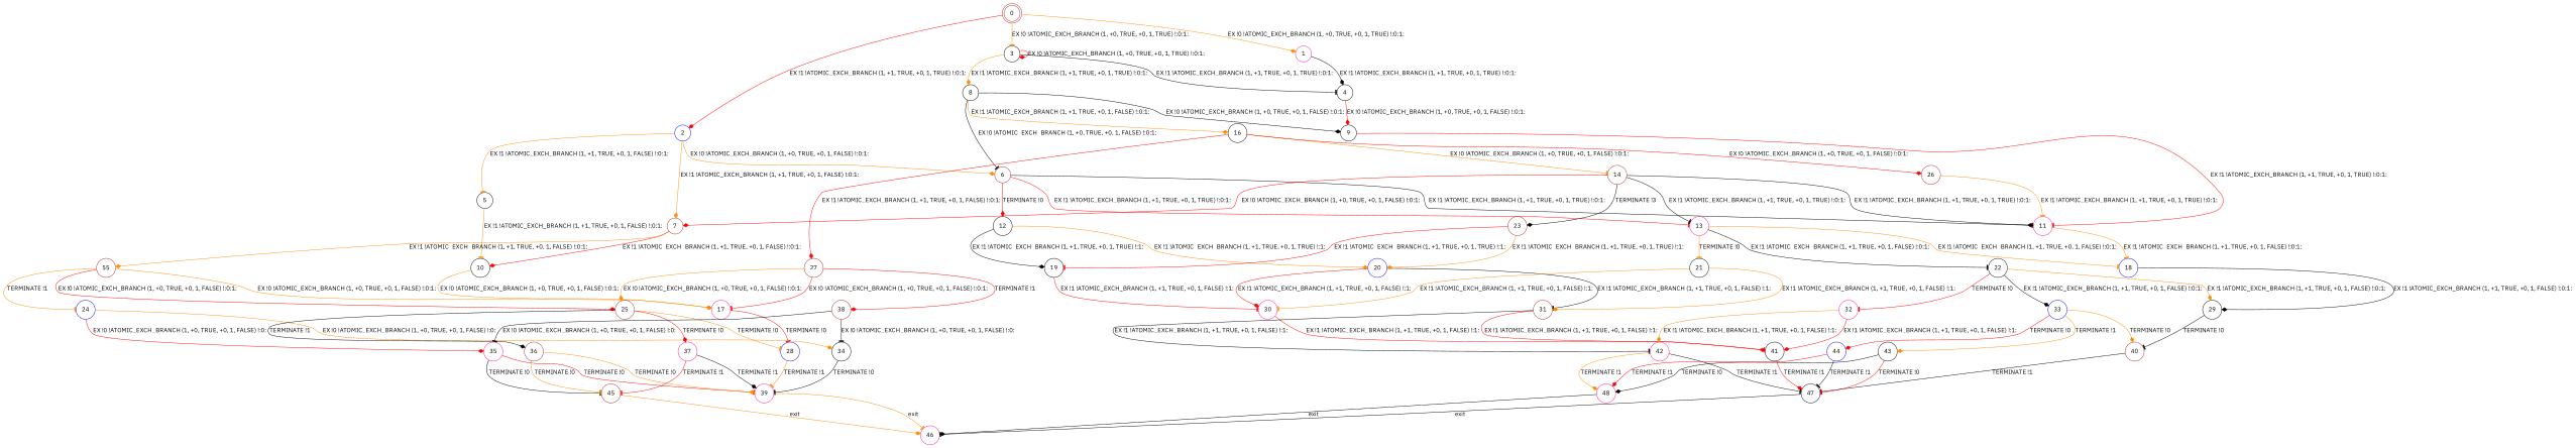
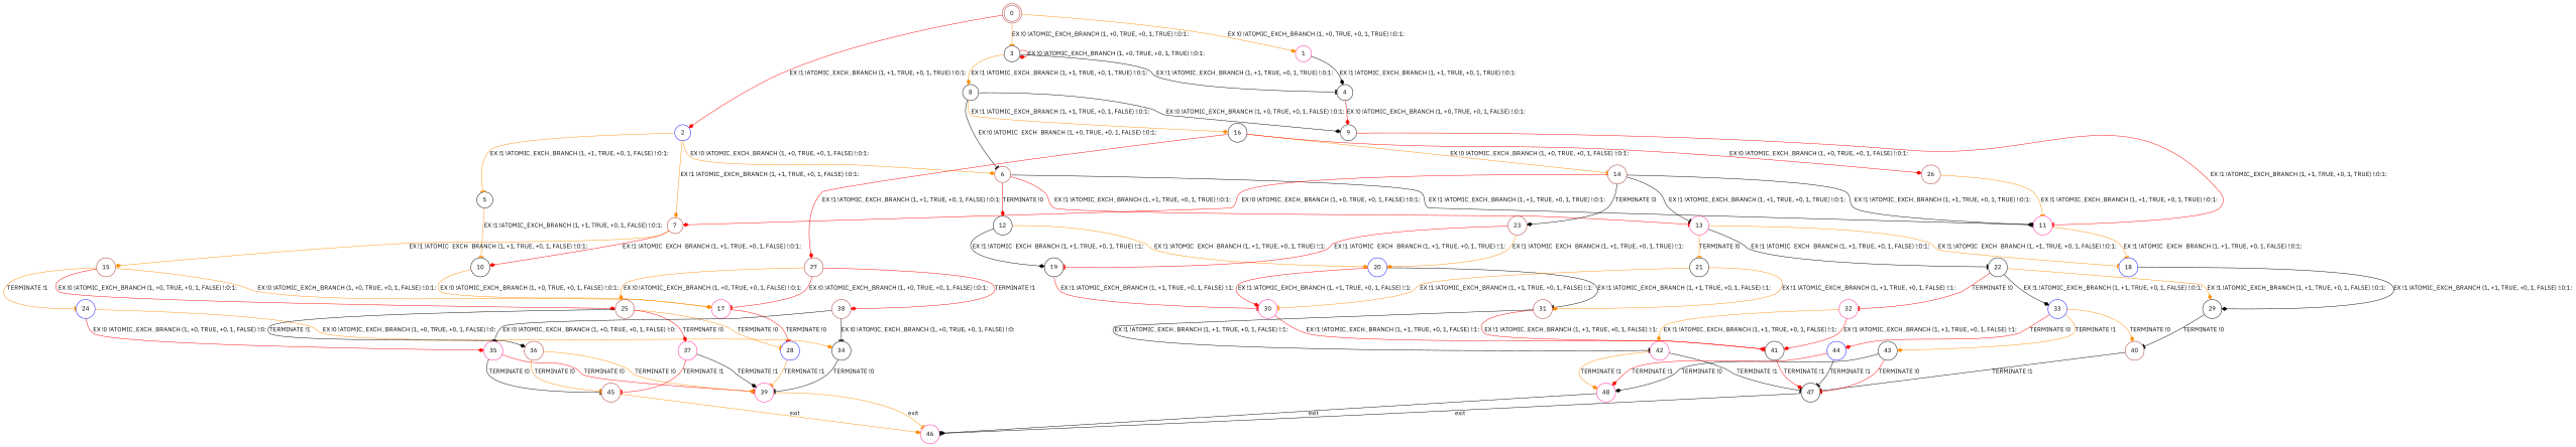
  digraph {
    fontname="IBM Plex Sans"
    node [color=black fontname="IBM Plex Sans" shape=circle]
    edge [arrowhead=diamond color=darkorange fontname="IBM Plex Sans"]
    0 [color=brown peripheries=2]
    1 [color=deeppink]
    2 [color=blue]
    3
    4
    5
    6 [color=brown]
    7 [color=brown]
    8
    9
    10
    11 [color=deeppink]
    12
    13 [color=deeppink]
-   15 [color=brown label=55]
+   15 [color=brown]
    16
    17 [color=deeppink]
    18 [color=blue]
    19
    20 [color=blue]
    21
    22
    14 [color=brown]
    23 [color=brown]
    24 [color=blue]
    25 [color=brown]
    26 [color=brown]
    27 [color=brown]
    28 [color=blue]
    29
    30 [color=deeppink]
    31 [color=brown]
    32 [color=deeppink]
    33 [color=blue]
    34
    35 [color=deeppink]
    36 [color=brown]
    37 [color=deeppink]
    38 [color=brown]
    39 [color=deeppink]
    40 [color=brown]
    41
    42 [color=deeppink]
    43
    44 [color=blue]
    45 [color=brown]
    46 [color=deeppink]
    47
    48 [color=deeppink]
    0 -> 1 [label="EX !0 !ATOMIC_EXCH_BRANCH (1, +0, TRUE, +0, 1, TRUE) !:0:1:"]
    0 -> 2 [color=red label="EX !1 !ATOMIC_EXCH_BRANCH (1, +1, TRUE, +0, 1, TRUE) !:0:1:"]
    0 -> 3 [arrowhead=tee label="EX !0 !ATOMIC_EXCH_BRANCH (1, +0, TRUE, +0, 1, TRUE) !:0:1:"]
    1 -> 4 [color=black label="EX !1 !ATOMIC_EXCH_BRANCH (1, +1, TRUE, +0, 1, TRUE) !:0:1:"]
    2 -> 5 [arrowhead=tee label="EX !1 !ATOMIC_EXCH_BRANCH (1, +1, TRUE, +0, 1, FALSE) !:0:1:"]
    2 -> 6 [label="EX !0 !ATOMIC_EXCH_BRANCH (1, +0, TRUE, +0, 1, FALSE) !:0:1:"]
    2 -> 7 [label="EX !1 !ATOMIC_EXCH_BRANCH (1, +1, TRUE, +0, 1, FALSE) !:0:1:"]
    3 -> 3 [color=red label="EX !0 !ATOMIC_EXCH_BRANCH (1, +0, TRUE, +0, 1, TRUE) !:0:1:"]
    3 -> 4 [arrowhead=tee color=black label="EX !1 !ATOMIC_EXCH_BRANCH (1, +1, TRUE, +0, 1, TRUE) !:0:1:"]
    3 -> 8 [label="EX !1 !ATOMIC_EXCH_BRANCH (1, +1, TRUE, +0, 1, TRUE) !:0:1:"]
    4 -> 9 [color=red label="EX !0 !ATOMIC_EXCH_BRANCH (1, +0, TRUE, +0, 1, FALSE) !:0:1:"]
    5 -> 10 [arrowhead=tee label="EX !1 !ATOMIC_EXCH_BRANCH (1, +1, TRUE, +0, 1, FALSE) !:0:1:"]
    6 -> 11 [arrowhead=tee color=black label="EX !1 !ATOMIC_EXCH_BRANCH (1, +1, TRUE, +0, 1, TRUE) !:0:1:"]
    6 -> 12 [color=red label="TERMINATE !0"]
    6 -> 13 [arrowhead=tee color=red label="EX !1 !ATOMIC_EXCH_BRANCH (1, +1, TRUE, +0, 1, TRUE) !:0:1:"]
    7 -> 10 [color=red label="EX !1 !ATOMIC_EXCH_BRANCH (1, +1, TRUE, +0, 1, FALSE) !:0:1:"]
    7 -> 15 [label="EX !1 !ATOMIC_EXCH_BRANCH (1, +1, TRUE, +0, 1, FALSE) !:0:1:"]
    8 -> 6 [arrowhead=tee color=black label="EX !0 !ATOMIC_EXCH_BRANCH (1, +0, TRUE, +0, 1, FALSE) !:0:1:"]
    8 -> 9 [color=black label="EX !0 !ATOMIC_EXCH_BRANCH (1, +0, TRUE, +0, 1, FALSE) !:0:1:"]
    8 -> 16 [label="EX !1 !ATOMIC_EXCH_BRANCH (1, +1, TRUE, +0, 1, FALSE) !:0:1:"]
    9 -> 11 [arrowhead=tee color=red label="EX !1 !ATOMIC_EXCH_BRANCH (1, +1, TRUE, +0, 1, TRUE) !:0:1:"]
    10 -> 17 [label="EX !0 !ATOMIC_EXCH_BRANCH (1, +0, TRUE, +0, 1, FALSE) !:0:1:"]
    11 -> 18 [arrowhead=tee label="EX !1 !ATOMIC_EXCH_BRANCH (1, +1, TRUE, +0, 1, FALSE) !:0:1:"]
    12 -> 19 [color=black label="EX !1 !ATOMIC_EXCH_BRANCH (1, +1, TRUE, +0, 1, TRUE) !:1:"]
    12 -> 20 [label="EX !1 !ATOMIC_EXCH_BRANCH (1, +1, TRUE, +0, 1, TRUE) !:1:"]
    13 -> 18 [arrowhead=tee label="EX !1 !ATOMIC_EXCH_BRANCH (1, +1, TRUE, +0, 1, FALSE) !:0:1:"]
    13 -> 21 [arrowhead=tee label="TERMINATE !0"]
    13 -> 22 [arrowhead=tee color=black label="EX !1 !ATOMIC_EXCH_BRANCH (1, +1, TRUE, +0, 1, FALSE) !:0:1:"]
    15 -> 17 [label="EX !0 !ATOMIC_EXCH_BRANCH (1, +0, TRUE, +0, 1, FALSE) !:0:1:"]
    15 -> 24 [arrowhead=tee label="TERMINATE !1"]
    15 -> 25 [color=red label="EX !0 !ATOMIC_EXCH_BRANCH (1, +0, TRUE, +0, 1, FALSE) !:0:1:"]
    16 -> 14 [arrowhead=tee label="EX !0 !ATOMIC_EXCH_BRANCH (1, +0, TRUE, +0, 1, FALSE) !:0:1:"]
    16 -> 26 [color=red label="EX !0 !ATOMIC_EXCH_BRANCH (1, +0, TRUE, +0, 1, FALSE) !:0:1:"]
    16 -> 27 [color=red label="EX !1 !ATOMIC_EXCH_BRANCH (1, +1, TRUE, +0, 1, FALSE) !:0:1:"]
    17 -> 28 [arrowhead=tee color=red label="TERMINATE !0"]
    18 -> 29 [color=black label="EX !1 !ATOMIC_EXCH_BRANCH (1, +1, TRUE, +0, 1, FALSE) !:0:1:"]
    19 -> 30 [arrowhead=tee color=red label="EX !1 !ATOMIC_EXCH_BRANCH (1, +1, TRUE, +0, 1, FALSE) !:1:"]
    20 -> 30 [color=red label="EX !1 !ATOMIC_EXCH_BRANCH (1, +1, TRUE, +0, 1, FALSE) !:1:"]
    20 -> 31 [arrowhead=tee color=black label="EX !1 !ATOMIC_EXCH_BRANCH (1, +1, TRUE, +0, 1, FALSE) !:1:"]
    21 -> 30 [arrowhead=tee label="EX !1 !ATOMIC_EXCH_BRANCH (1, +1, TRUE, +0, 1, FALSE) !:1:"]
    21 -> 31 [label="EX !1 !ATOMIC_EXCH_BRANCH (1, +1, TRUE, +0, 1, FALSE) !:1:"]
    22 -> 29 [label="EX !1 !ATOMIC_EXCH_BRANCH (1, +1, TRUE, +0, 1, FALSE) !:0:1:"]
    22 -> 32 [arrowhead=tee color=red label="TERMINATE !0"]
    22 -> 33 [color=black label="EX !1 !ATOMIC_EXCH_BRANCH (1, +1, TRUE, +0, 1, FALSE) !:0:1:"]
    14 -> 7 [color=red label="EX !0 !ATOMIC_EXCH_BRANCH (1, +0, TRUE, +0, 1, FALSE) !:0:1:"]
    14 -> 11 [color=black label="EX !1 !ATOMIC_EXCH_BRANCH (1, +1, TRUE, +0, 1, TRUE) !:0:1:"]
    14 -> 13 [arrowhead=tee color=black label="EX !1 !ATOMIC_EXCH_BRANCH (1, +1, TRUE, +0, 1, TRUE) !:0:1:"]
    14 -> 23 [color=black label="TERMINATE !3"]
    23 -> 19 [arrowhead=tee color=red label="EX !1 !ATOMIC_EXCH_BRANCH (1, +1, TRUE, +0, 1, TRUE) !:1:"]
    23 -> 20 [label="EX !1 !ATOMIC_EXCH_BRANCH (1, +1, TRUE, +0, 1, TRUE) !:1:"]
    24 -> 34 [label="EX !0 !ATOMIC_EXCH_BRANCH (1, +0, TRUE, +0, 1, FALSE) !:0:"]
    24 -> 35 [color=red label="EX !0 !ATOMIC_EXCH_BRANCH (1, +0, TRUE, +0, 1, FALSE) !:0:"]
    25 -> 28 [arrowhead=tee label="TERMINATE !0"]
    25 -> 36 [color=black label="TERMINATE !1"]
    25 -> 37 [color=red label="TERMINATE !0"]
    26 -> 11 [arrowhead=tee label="EX !1 !ATOMIC_EXCH_BRANCH (1, +1, TRUE, +0, 1, TRUE) !:0:1:"]
    27 -> 17 [arrowhead=tee color=red label="EX !0 !ATOMIC_EXCH_BRANCH (1, +0, TRUE, +0, 1, FALSE) !:0:1:"]
    27 -> 25 [label="EX !0 !ATOMIC_EXCH_BRANCH (1, +0, TRUE, +0, 1, FALSE) !:0:1:"]
    27 -> 38 [color=red label="TERMINATE !1"]
    28 -> 39 [arrowhead=tee label="TERMINATE !1"]
    29 -> 40 [arrowhead=tee color=black label="TERMINATE !0"]
    30 -> 41 [arrowhead=tee color=red label="EX !1 !ATOMIC_EXCH_BRANCH (1, +1, TRUE, +0, 1, FALSE) !:1:"]
    31 -> 41 [color=red label="EX !1 !ATOMIC_EXCH_BRANCH (1, +1, TRUE, +0, 1, FALSE) !:1:"]
    31 -> 42 [arrowhead=tee color=black label="EX !1 !ATOMIC_EXCH_BRANCH (1, +1, TRUE, +0, 1, FALSE) !:1:"]
    32 -> 41 [color=red label="EX !1 !ATOMIC_EXCH_BRANCH (1, +1, TRUE, +0, 1, FALSE) !:1:"]
    32 -> 42 [label="EX !1 !ATOMIC_EXCH_BRANCH (1, +1, TRUE, +0, 1, FALSE) !:1:"]
    33 -> 40 [label="TERMINATE !0"]
    33 -> 43 [label="TERMINATE !1"]
    33 -> 44 [color=red label="TERMINATE !0"]
    34 -> 39 [arrowhead=tee color=black label="TERMINATE !0"]
    35 -> 39 [arrowhead=tee color=red label="TERMINATE !0"]
    35 -> 45 [arrowhead=tee color=black label="TERMINATE !0"]
    36 -> 39 [label="TERMINATE !0"]
    36 -> 45 [arrowhead=tee label="TERMINATE !0"]
    37 -> 39 [color=black label="TERMINATE !1"]
    37 -> 45 [arrowhead=tee color=red label="TERMINATE !1"]
    38 -> 34 [arrowhead=tee color=black label="EX !0 !ATOMIC_EXCH_BRANCH (1, +0, TRUE, +0, 1, FALSE) !:0:"]
    38 -> 35 [arrowhead=tee color=black label="EX !0 !ATOMIC_EXCH_BRANCH (1, +0, TRUE, +0, 1, FALSE) !:0:"]
    39 -> 46 [arrowhead=tee label=exit]
    40 -> 47 [arrowhead=tee color=black label="TERMINATE !1"]
    41 -> 47 [color=red label="TERMINATE !1"]
    42 -> 47 [arrowhead=tee color=black label="TERMINATE !1"]
    42 -> 48 [label="TERMINATE !1"]
    43 -> 47 [arrowhead=tee color=red label="TERMINATE !0"]
    43 -> 48 [color=black label="TERMINATE !0"]
    44 -> 47 [arrowhead=tee color=black label="TERMINATE !1"]
    44 -> 48 [color=red label="TERMINATE !1"]
    45 -> 46 [label=exit]
    47 -> 46 [arrowhead=tee color=black label=exit]
    48 -> 46 [color=black label=exit]
  }
